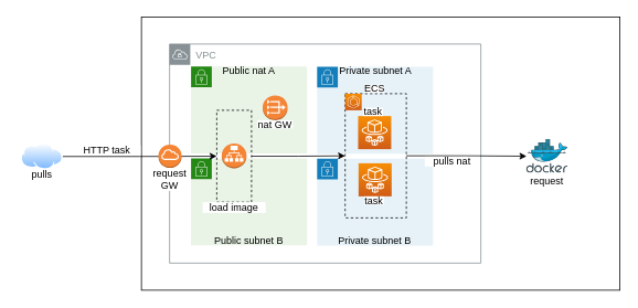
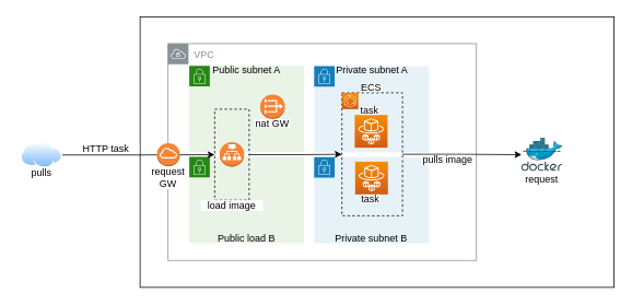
  <mxCell id="0" />
  <mxCell id="1" parent="0" />
  <mxCell id="2" value="" style="rounded=0;whiteSpace=wrap;html=1;" vertex="1" parent="1"><mxGeometry x="170" y="20" width="578" height="330" as="geometry" /></mxCell>
  <mxCell id="3" value="VPC" style="sketch=0;outlineConnect=0;gradientColor=none;html=1;whiteSpace=wrap;fontSize=12;fontStyle=0;shape=mxgraph.aws4.group;grIcon=mxgraph.aws4.group_vpc;strokeColor=#879196;fillColor=none;verticalAlign=top;align=left;spacingLeft=30;fontColor=#879196;dashed=0;" vertex="1" parent="1"><mxGeometry x="204" y="52.68" width="376" height="264.63" as="geometry" /></mxCell>
  <mxCell id="4" value="" style="points=[[0,0],[0.25,0],[0.5,0],[0.75,0],[1,0],[1,0.25],[1,0.5],[1,0.75],[1,1],[0.75,1],[0.5,1],[0.25,1],[0,1],[0,0.75],[0,0.5],[0,0.25]];outlineConnect=0;gradientColor=none;html=1;whiteSpace=wrap;fontSize=12;fontStyle=0;container=1;pointerEvents=0;collapsible=0;recursiveResize=0;shape=mxgraph.aws4.group;grIcon=mxgraph.aws4.group_security_group;grStroke=0;strokeColor=#147EBA;fillColor=#E6F2F8;verticalAlign=top;align=left;spacingLeft=30;fontColor=#147EBA;dashed=0;" vertex="1" parent="1"><mxGeometry x="382.25" y="80" width="140" height="105" as="geometry" /></mxCell>
  <mxCell id="5" value="" style="points=[[0,0],[0.25,0],[0.5,0],[0.75,0],[1,0],[1,0.25],[1,0.5],[1,0.75],[1,1],[0.75,1],[0.5,1],[0.25,1],[0,1],[0,0.75],[0,0.5],[0,0.25]];outlineConnect=0;gradientColor=none;html=1;whiteSpace=wrap;fontSize=12;fontStyle=0;container=1;pointerEvents=0;collapsible=0;recursiveResize=0;shape=mxgraph.aws4.group;grIcon=mxgraph.aws4.group_security_group;grStroke=0;strokeColor=#147EBA;fillColor=#E6F2F8;verticalAlign=top;align=left;spacingLeft=30;fontColor=#147EBA;strokeWidth=1;" vertex="1" parent="1"><mxGeometry x="382.25" y="191" width="140" height="105" as="geometry" /></mxCell>
  <mxCell id="6" value="Private subnet B" style="text;html=1;strokeColor=none;fillColor=none;align=center;verticalAlign=middle;whiteSpace=wrap;rounded=0;" vertex="1" parent="5"><mxGeometry x="20.0" y="94.99" width="100" height="10" as="geometry" /></mxCell>
  <mxCell id="7" style="edgeStyle=orthogonalEdgeStyle;rounded=0;orthogonalLoop=1;jettySize=auto;html=1;exitX=1;exitY=0.5;exitDx=0;exitDy=0;" edge="1" parent="1" source="8" target="20"><mxGeometry relative="1" as="geometry"><mxPoint x="490" y="189.68" as="sourcePoint" /><mxPoint x="635.25" y="190.18" as="targetPoint" /></mxGeometry></mxCell>
  <mxCell id="8" value="" style="rounded=0;whiteSpace=wrap;html=1;fillColor=none;dashed=1;" vertex="1" parent="1"><mxGeometry x="416.09" y="112.68" width="73.91" height="150" as="geometry" /></mxCell>
  <mxCell id="9" value="" style="points=[[0,0],[0.25,0],[0.5,0],[0.75,0],[1,0],[1,0.25],[1,0.5],[1,0.75],[1,1],[0.75,1],[0.5,1],[0.25,1],[0,1],[0,0.75],[0,0.5],[0,0.25]];outlineConnect=0;gradientColor=none;html=1;whiteSpace=wrap;fontSize=12;fontStyle=0;container=1;pointerEvents=0;collapsible=0;recursiveResize=0;shape=mxgraph.aws4.group;grIcon=mxgraph.aws4.group_security_group;grStroke=0;strokeColor=#248814;fillColor=#E9F3E6;verticalAlign=top;align=left;spacingLeft=30;fontColor=#248814;dashed=0;shadow=0;" vertex="1" parent="1"><mxGeometry x="230" y="79.99" width="140" height="105" as="geometry" /></mxCell>
- <mxCell id="10" value="Public nat A" style="text;html=1;strokeColor=none;fillColor=none;align=center;verticalAlign=middle;whiteSpace=wrap;rounded=0;" vertex="1" parent="9"><mxGeometry x="20.0" y="0.01" width="100" height="10" as="geometry" /></mxCell>
+ <mxCell id="10" value="Public subnet A" style="text;html=1;strokeColor=none;fillColor=none;align=center;verticalAlign=middle;whiteSpace=wrap;rounded=0;" vertex="1" parent="9"><mxGeometry x="20.0" y="0.01" width="100" height="10" as="geometry" /></mxCell>
  <mxCell id="11" value="" style="points=[[0,0],[0.25,0],[0.5,0],[0.75,0],[1,0],[1,0.25],[1,0.5],[1,0.75],[1,1],[0.75,1],[0.5,1],[0.25,1],[0,1],[0,0.75],[0,0.5],[0,0.25]];outlineConnect=0;gradientColor=none;html=1;whiteSpace=wrap;fontSize=12;fontStyle=0;container=1;pointerEvents=0;collapsible=0;recursiveResize=0;shape=mxgraph.aws4.group;grIcon=mxgraph.aws4.group_security_group;grStroke=0;strokeColor=#248814;fillColor=#E9F3E6;verticalAlign=top;align=left;spacingLeft=30;fontColor=#248814;dashed=0;" vertex="1" parent="1"><mxGeometry x="230" y="190.99" width="140" height="105" as="geometry" /></mxCell>
- <mxCell id="12" value="Public subnet B" style="text;html=1;strokeColor=none;fillColor=none;align=center;verticalAlign=middle;whiteSpace=wrap;rounded=0;" vertex="1" parent="11"><mxGeometry x="20" y="95" width="100" height="10" as="geometry" /></mxCell>
+ <mxCell id="12" value="Public load B" style="text;html=1;strokeColor=none;fillColor=none;align=center;verticalAlign=middle;whiteSpace=wrap;rounded=0;" vertex="1" parent="11"><mxGeometry x="20" y="95" width="100" height="10" as="geometry" /></mxCell>
  <mxCell id="13" style="edgeStyle=orthogonalEdgeStyle;rounded=0;orthogonalLoop=1;jettySize=auto;html=1;" edge="1" parent="1" source="14" target="8"><mxGeometry relative="1" as="geometry" /></mxCell>
  <mxCell id="14" value="" style="rounded=0;whiteSpace=wrap;html=1;fillColor=none;dashed=1;" vertex="1" parent="1"><mxGeometry x="261" y="132.68" width="42" height="111" as="geometry" /></mxCell>
  <mxCell id="15" value="" style="outlineConnect=0;dashed=0;verticalLabelPosition=bottom;verticalAlign=top;align=center;html=1;shape=mxgraph.aws3.vpc_nat_gateway;fillColor=#F58536;gradientColor=none;" vertex="1" parent="1"><mxGeometry x="316.5" y="114.68" width="30" height="30" as="geometry" /></mxCell>
  <mxCell id="16" value="nat GW" style="text;html=1;strokeColor=none;fillColor=default;align=center;verticalAlign=middle;whiteSpace=wrap;rounded=0;" vertex="1" parent="1"><mxGeometry x="310" y="144.68" width="43" height="10" as="geometry" /></mxCell>
  <mxCell id="17" value="" style="outlineConnect=0;dashed=0;verticalLabelPosition=bottom;verticalAlign=top;align=center;html=1;shape=mxgraph.aws3.application_load_balancer;fillColor=#F58534;gradientColor=none;" vertex="1" parent="1"><mxGeometry x="267" y="172.68" width="30" height="30" as="geometry" /></mxCell>
  <mxCell id="18" value="request&lt;br&gt;GW" style="text;html=1;strokeColor=none;fillColor=default;align=center;verticalAlign=middle;whiteSpace=wrap;rounded=0;" vertex="1" parent="1"><mxGeometry x="182.91" y="202.18" width="43.34" height="28" as="geometry" /></mxCell>
  <mxCell id="19" value="load image" style="text;html=1;strokeColor=none;fillColor=default;align=center;verticalAlign=middle;whiteSpace=wrap;rounded=0;" vertex="1" parent="1"><mxGeometry x="244" y="243.68" width="76" height="13" as="geometry" /></mxCell>
  <mxCell id="20" value="" style="sketch=0;aspect=fixed;html=1;points=[];align=center;image;fontSize=12;image=img/lib/mscae/Docker.svg;dashed=1;fillColor=default;" vertex="1" parent="1"><mxGeometry x="635.25" y="167.68" width="50" height="41" as="geometry" /></mxCell>
  <mxCell id="21" value="request" style="text;html=1;strokeColor=none;fillColor=default;align=center;verticalAlign=middle;whiteSpace=wrap;rounded=0;" vertex="1" parent="1"><mxGeometry x="630.25" y="212.68" width="60" height="10" as="geometry" /></mxCell>
  <mxCell id="22" value="" style="sketch=0;points=[[0,0,0],[0.25,0,0],[0.5,0,0],[0.75,0,0],[1,0,0],[0,1,0],[0.25,1,0],[0.5,1,0],[0.75,1,0],[1,1,0],[0,0.25,0],[0,0.5,0],[0,0.75,0],[1,0.25,0],[1,0.5,0],[1,0.75,0]];outlineConnect=0;fontColor=#232F3E;gradientColor=#F78E04;gradientDirection=north;fillColor=#D05C17;strokeColor=#ffffff;dashed=0;verticalLabelPosition=bottom;verticalAlign=top;align=center;html=1;fontSize=12;fontStyle=0;aspect=fixed;shape=mxgraph.aws4.resourceIcon;resIcon=mxgraph.aws4.fargate;" vertex="1" parent="1"><mxGeometry x="431.74" y="139.68" width="40" height="40" as="geometry" /></mxCell>
  <mxCell id="23" value="" style="sketch=0;points=[[0,0,0],[0.25,0,0],[0.5,0,0],[0.75,0,0],[1,0,0],[0,1,0],[0.25,1,0],[0.5,1,0],[0.75,1,0],[1,1,0],[0,0.25,0],[0,0.5,0],[0,0.75,0],[1,0.25,0],[1,0.5,0],[1,0.75,0]];outlineConnect=0;fontColor=#232F3E;gradientColor=#F78E04;gradientDirection=north;fillColor=#D05C17;strokeColor=#ffffff;dashed=0;verticalLabelPosition=bottom;verticalAlign=top;align=center;html=1;fontSize=12;fontStyle=0;aspect=fixed;shape=mxgraph.aws4.resourceIcon;resIcon=mxgraph.aws4.ecs;" vertex="1" parent="1"><mxGeometry x="416.09" y="112.68" width="20" height="20" as="geometry" /></mxCell>
  <mxCell id="24" value="Private subnet A" style="text;html=1;strokeColor=none;fillColor=none;align=center;verticalAlign=middle;whiteSpace=wrap;rounded=0;" vertex="1" parent="1"><mxGeometry x="403.05" y="80" width="100" height="10" as="geometry" /></mxCell>
  <mxCell id="25" value="ECS" style="text;html=1;strokeColor=none;fillColor=default;align=center;verticalAlign=middle;whiteSpace=wrap;rounded=0;" vertex="1" parent="1"><mxGeometry x="439.79" y="101.68" width="23.91" height="10" as="geometry" /></mxCell>
  <mxCell id="26" value="" style="sketch=0;points=[[0,0,0],[0.25,0,0],[0.5,0,0],[0.75,0,0],[1,0,0],[0,1,0],[0.25,1,0],[0.5,1,0],[0.75,1,0],[1,1,0],[0,0.25,0],[0,0.5,0],[0,0.75,0],[1,0.25,0],[1,0.5,0],[1,0.75,0]];outlineConnect=0;fontColor=#232F3E;gradientColor=#F78E04;gradientDirection=north;fillColor=#D05C17;strokeColor=#ffffff;dashed=0;verticalLabelPosition=bottom;verticalAlign=top;align=center;html=1;fontSize=12;fontStyle=0;aspect=fixed;shape=mxgraph.aws4.resourceIcon;resIcon=mxgraph.aws4.fargate;" vertex="1" parent="1"><mxGeometry x="432.25" y="196.68" width="40" height="40" as="geometry" /></mxCell>
  <mxCell id="27" value="task" style="text;html=1;strokeColor=none;fillColor=default;align=center;verticalAlign=middle;whiteSpace=wrap;rounded=0;" vertex="1" parent="1"><mxGeometry x="437.83" y="129.68" width="23.91" height="10" as="geometry" /></mxCell>
  <mxCell id="28" value="task" style="text;html=1;strokeColor=none;fillColor=default;align=center;verticalAlign=middle;whiteSpace=wrap;rounded=0;" vertex="1" parent="1"><mxGeometry x="439.09" y="236.68" width="23.91" height="10" as="geometry" /></mxCell>
- <mxCell id="29" value="pulls nat" style="text;html=1;strokeColor=none;fillColor=default;align=center;verticalAlign=middle;whiteSpace=wrap;rounded=0;" vertex="1" parent="1"><mxGeometry x="512.25" y="188.68" width="66.75" height="12" as="geometry" /></mxCell>
+ <mxCell id="29" value="pulls image" style="text;html=1;strokeColor=none;fillColor=default;align=center;verticalAlign=middle;whiteSpace=wrap;rounded=0;" vertex="1" parent="1"><mxGeometry x="512.25" y="188.68" width="66.75" height="12" as="geometry" /></mxCell>
  <mxCell id="30" style="edgeStyle=orthogonalEdgeStyle;rounded=0;orthogonalLoop=1;jettySize=auto;html=1;entryX=0;entryY=0.5;entryDx=0;entryDy=0;" edge="1" parent="1" source="31" target="14"><mxGeometry relative="1" as="geometry" /></mxCell>
  <mxCell id="31" value="" style="aspect=fixed;perimeter=ellipsePerimeter;html=1;align=center;shadow=0;dashed=0;spacingTop=3;image;image=img/lib/active_directory/internet_cloud.svg;" vertex="1" parent="1"><mxGeometry x="25" y="172.68" width="50" height="31.5" as="geometry" /></mxCell>
  <mxCell id="32" value="pulls" style="text;html=1;strokeColor=none;fillColor=default;align=center;verticalAlign=middle;whiteSpace=wrap;rounded=0;" vertex="1" parent="1"><mxGeometry y="205.43" width="60" height="10" as="geometry" x="20" /></mxCell>
  <mxCell id="33" value="HTTP task" style="text;html=1;strokeColor=none;fillColor=default;align=center;verticalAlign=middle;whiteSpace=wrap;rounded=0;" vertex="1" parent="1"><mxGeometry x="88.42" y="175.18" width="80.58" height="12" as="geometry" /></mxCell>
  <mxCell id="34" value="" style="outlineConnect=0;dashed=0;verticalLabelPosition=bottom;verticalAlign=top;align=center;html=1;shape=mxgraph.aws3.internet_gateway;fillColor=#F58534;gradientColor=none;" vertex="1" parent="1"><mxGeometry x="190.58" y="174.18" width="28" height="28" as="geometry" /></mxCell>
